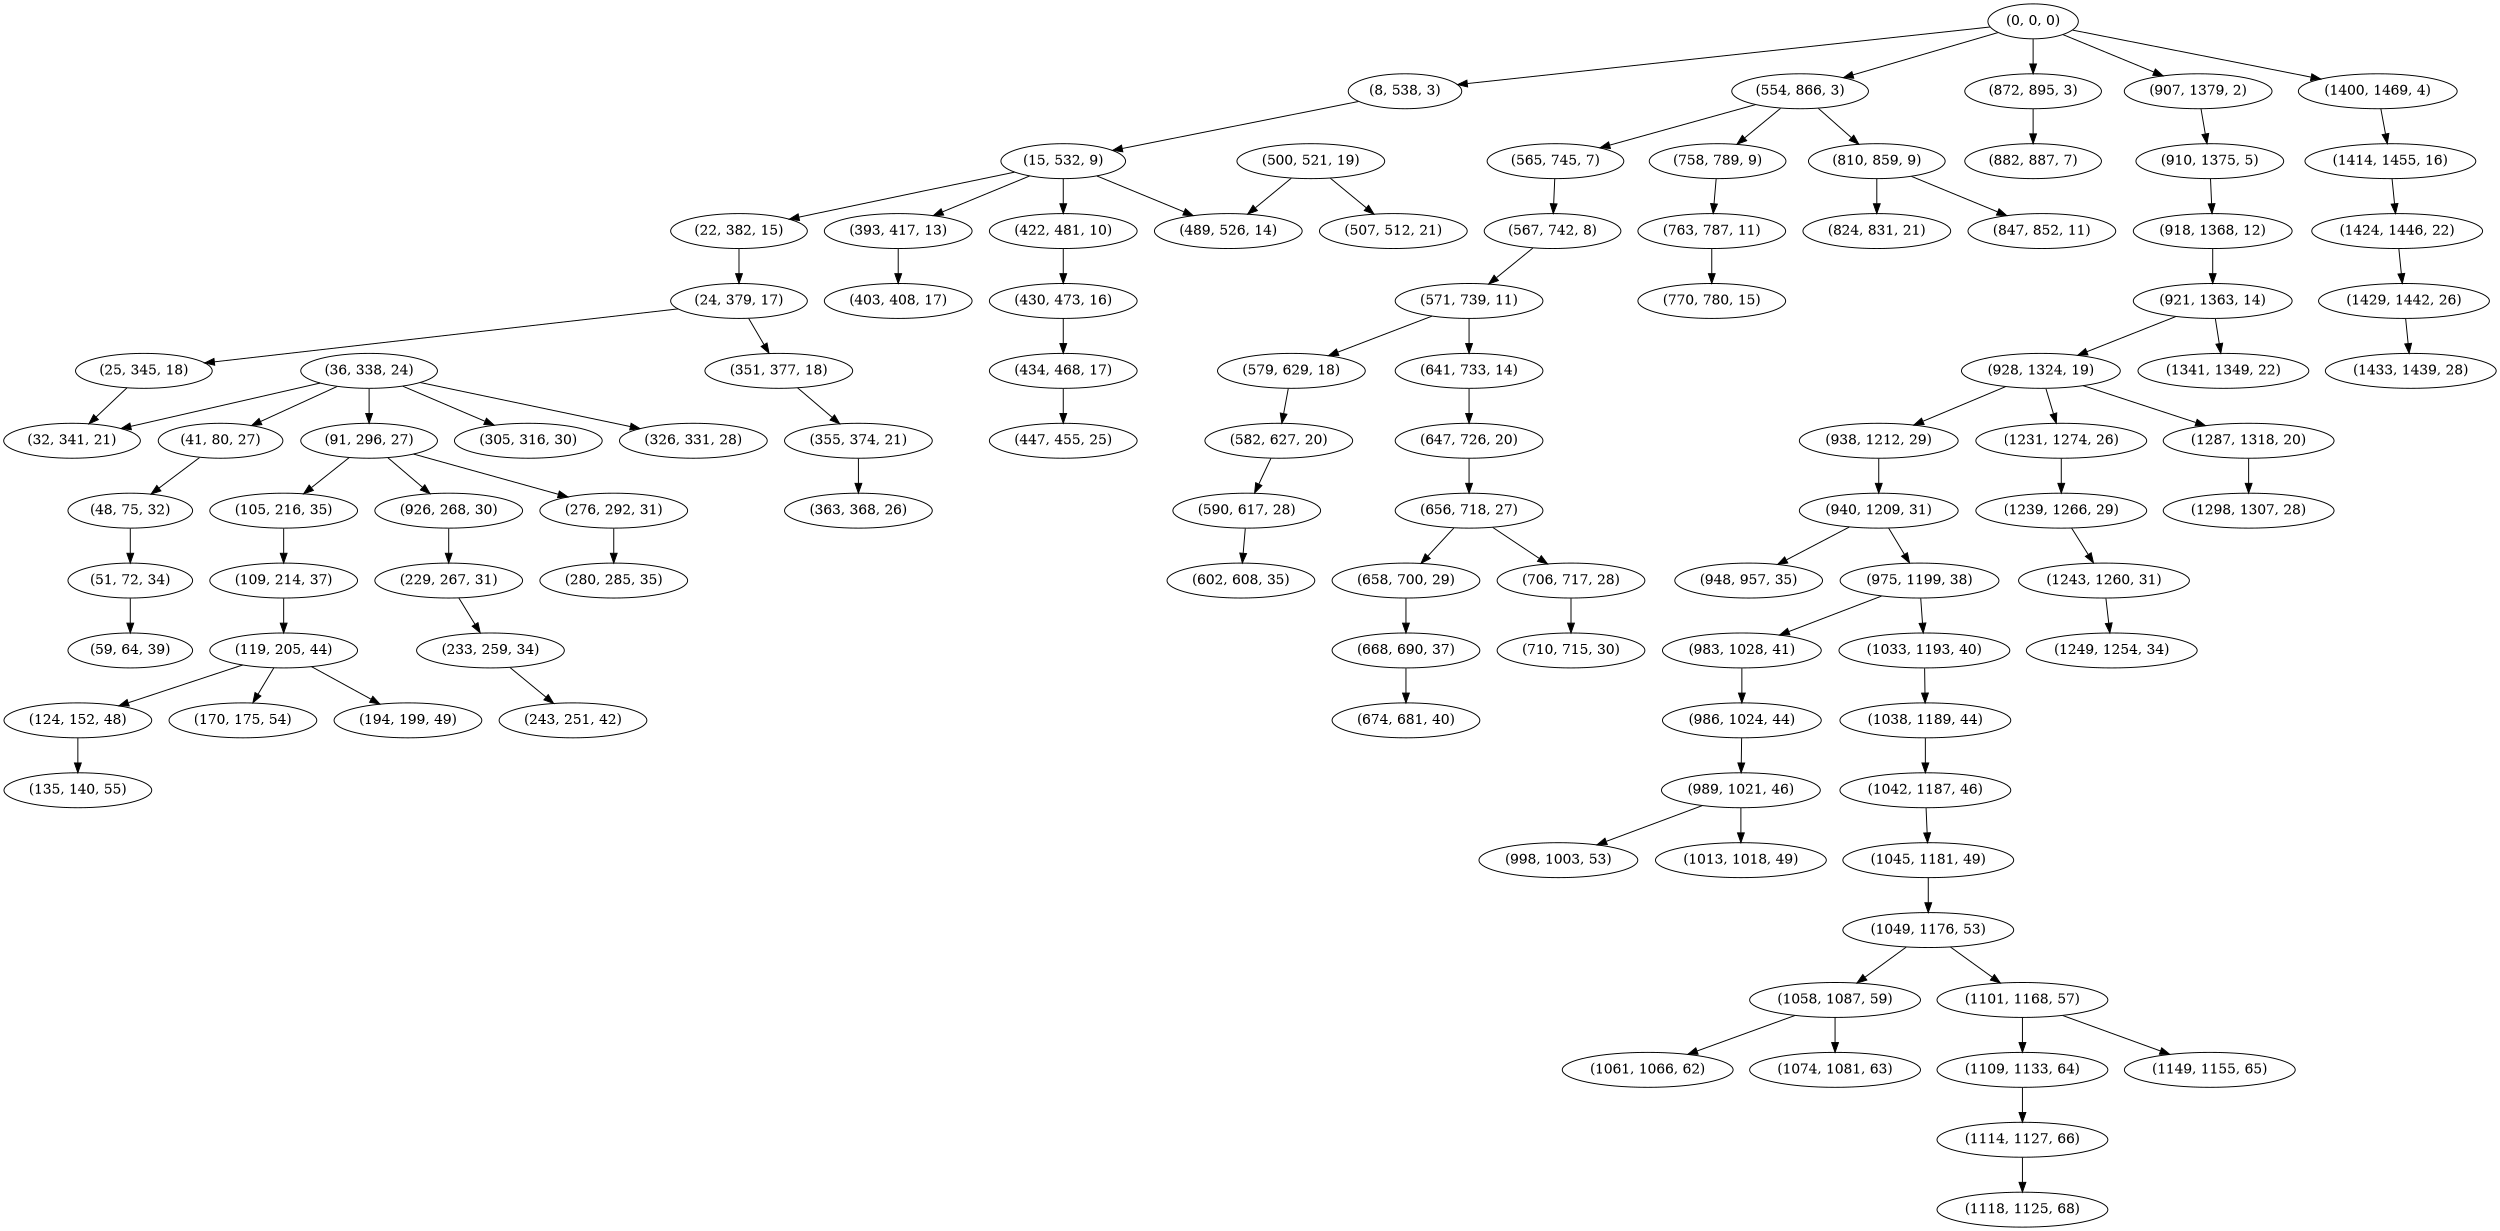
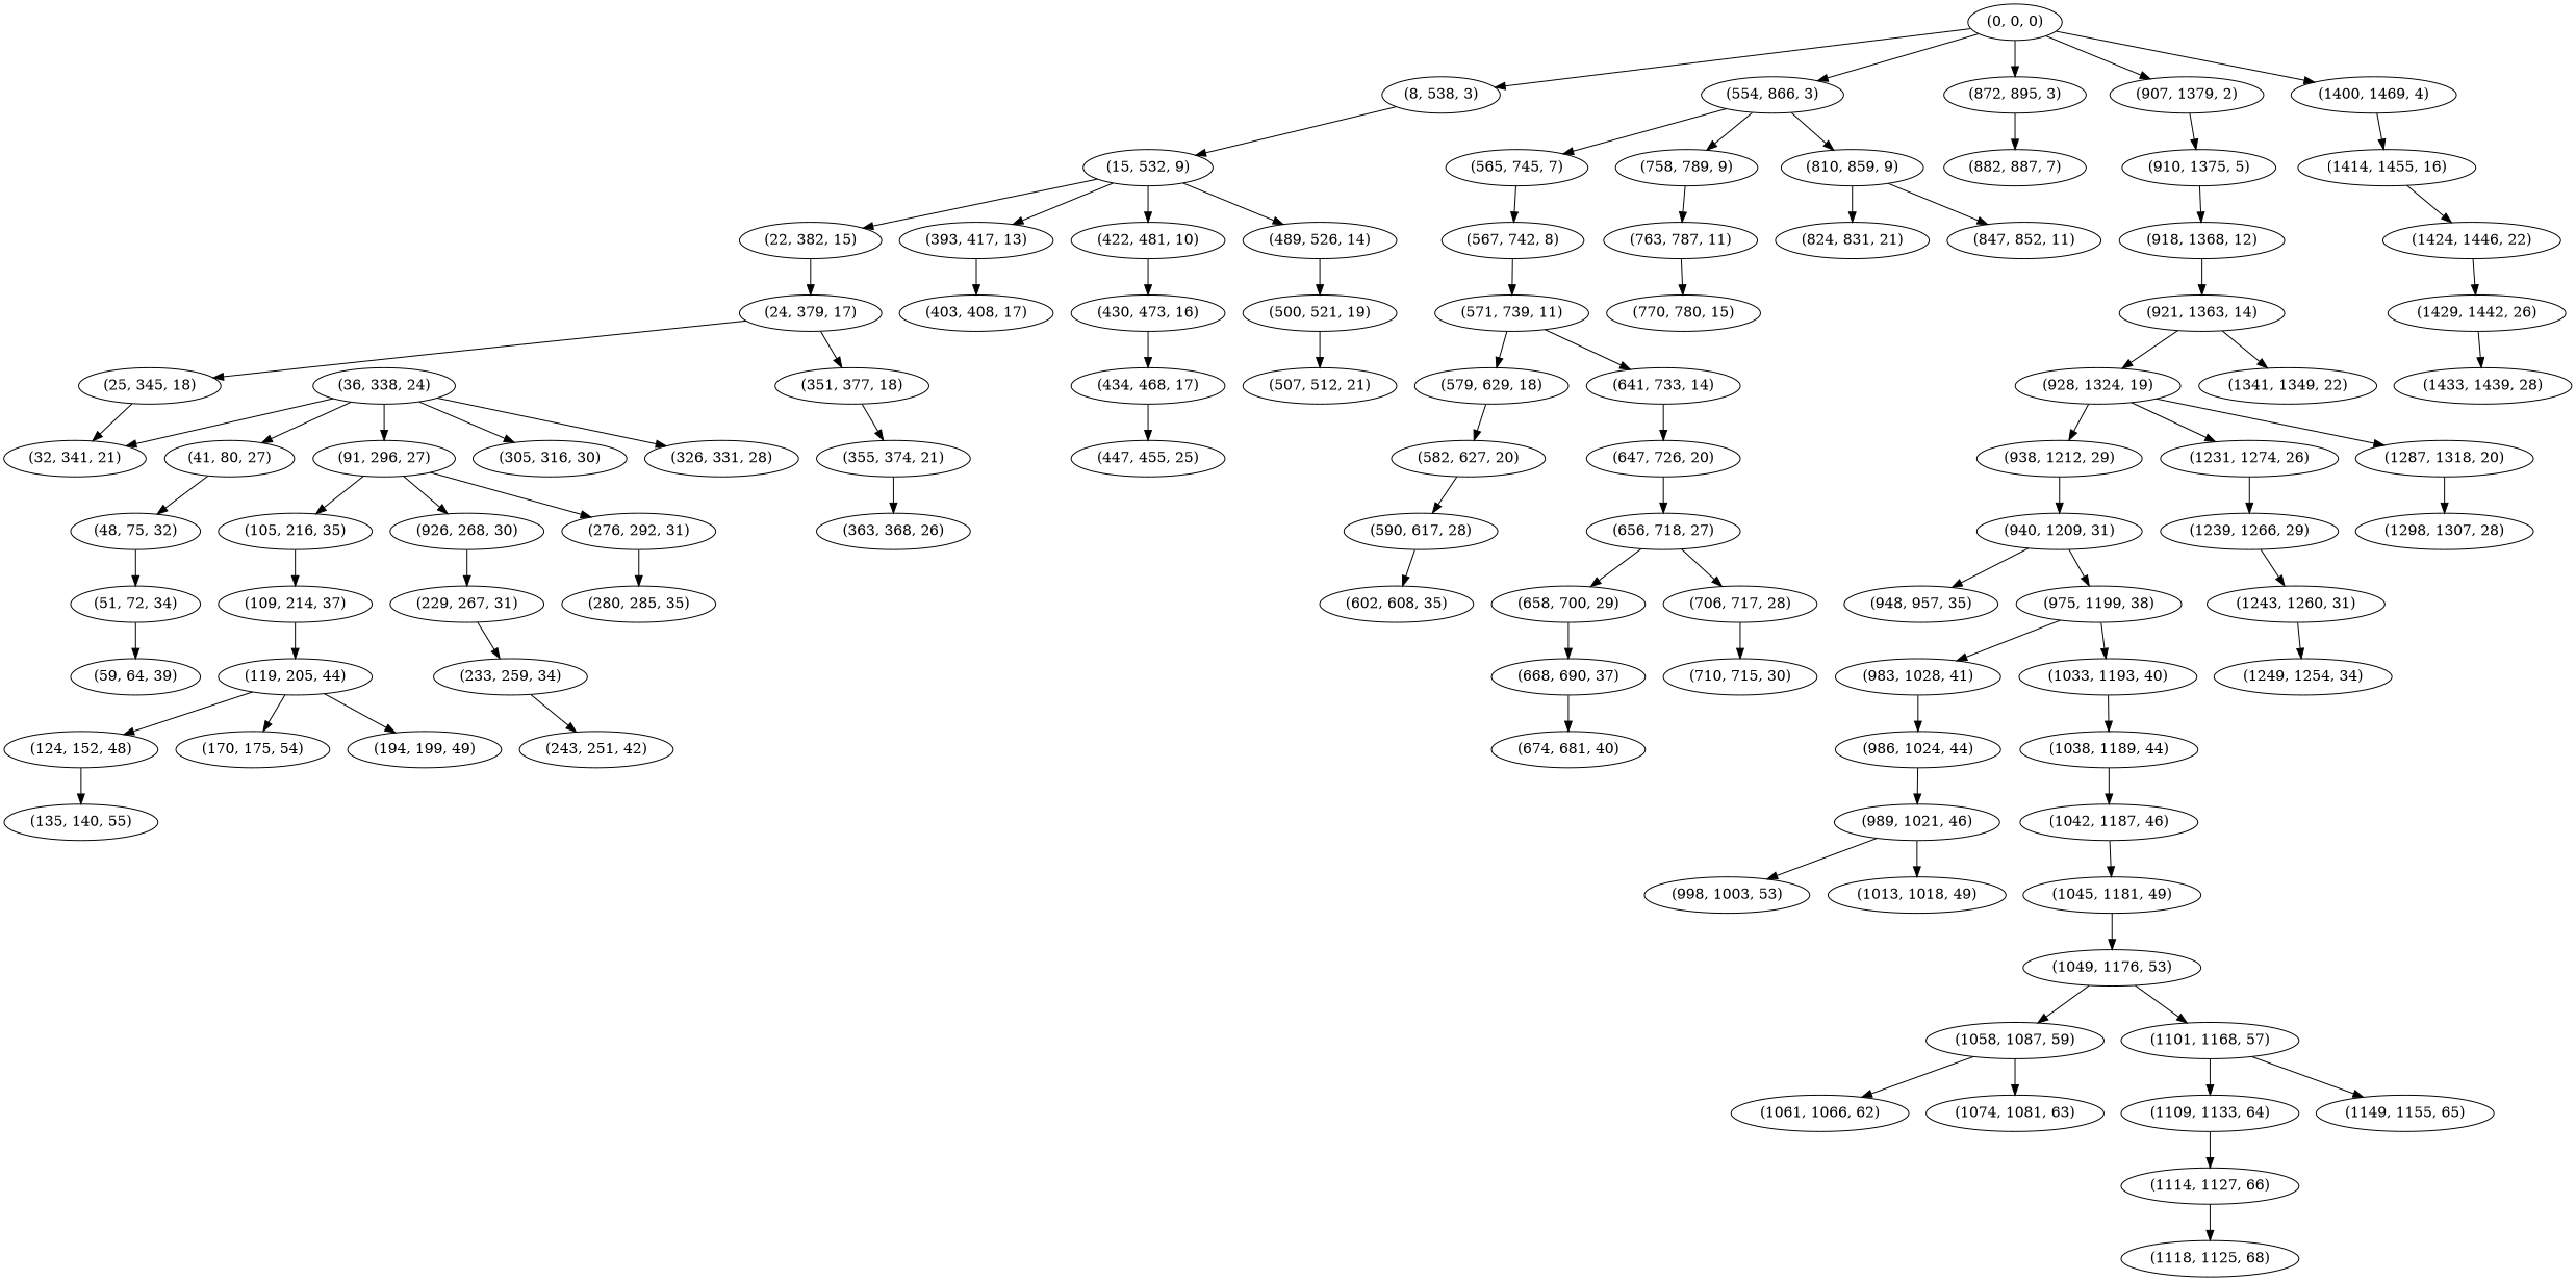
  digraph {
    "(0, 0, 0)"
    "(8, 538, 3)"
    "(554, 866, 3)"
    "(872, 895, 3)"
    "(907, 1379, 2)"
    "(1400, 1469, 4)"
    "(15, 532, 9)"
    "(565, 745, 7)"
    "(758, 789, 9)"
    "(810, 859, 9)"
    "(882, 887, 7)"
    "(910, 1375, 5)"
    "(1414, 1455, 16)"
    "(22, 382, 15)"
    "(393, 417, 13)"
    "(422, 481, 10)"
    "(489, 526, 14)"
    "(24, 379, 17)"
    "(403, 408, 17)"
    "(430, 473, 16)"
    "(500, 521, 19)"
    "(25, 345, 18)"
    "(351, 377, 18)"
    "(32, 341, 21)"
    "(355, 374, 21)"
    "(36, 338, 24)"
    "(41, 80, 27)"
    "(91, 296, 27)"
    "(305, 316, 30)"
    "(326, 331, 28)"
    "(48, 75, 32)"
    "(105, 216, 35)"
    n33 [label="(926, 268, 30)"]
    "(276, 292, 31)"
    "(51, 72, 34)"
    "(59, 64, 39)"
    "(109, 214, 37)"
    "(229, 267, 31)"
    "(280, 285, 35)"
    "(119, 205, 44)"
    "(124, 152, 48)"
    "(170, 175, 54)"
    "(194, 199, 49)"
    "(135, 140, 55)"
    "(233, 259, 34)"
    "(243, 251, 42)"
    "(363, 368, 26)"
    "(434, 468, 17)"
    "(447, 455, 25)"
    "(507, 512, 21)"
    "(567, 742, 8)"
    "(763, 787, 11)"
    "(824, 831, 21)"
    "(847, 852, 11)"
    "(571, 739, 11)"
    "(579, 629, 18)"
    "(641, 733, 14)"
    "(582, 627, 20)"
    "(647, 726, 20)"
    "(590, 617, 28)"
    "(602, 608, 35)"
    "(656, 718, 27)"
    "(658, 700, 29)"
    "(706, 717, 28)"
    "(668, 690, 37)"
    "(710, 715, 30)"
    "(674, 681, 40)"
    "(770, 780, 15)"
    "(918, 1368, 12)"
    "(921, 1363, 14)"
    "(928, 1324, 19)"
    "(1341, 1349, 22)"
    "(938, 1212, 29)"
    "(1231, 1274, 26)"
    "(1287, 1318, 20)"
    "(940, 1209, 31)"
    "(1239, 1266, 29)"
    "(1298, 1307, 28)"
    "(948, 957, 35)"
    "(975, 1199, 38)"
    "(983, 1028, 41)"
    "(1033, 1193, 40)"
    "(986, 1024, 44)"
    "(1038, 1189, 44)"
    "(989, 1021, 46)"
    "(998, 1003, 53)"
    "(1013, 1018, 49)"
    "(1042, 1187, 46)"
    "(1045, 1181, 49)"
    "(1049, 1176, 53)"
    "(1058, 1087, 59)"
    "(1101, 1168, 57)"
    "(1061, 1066, 62)"
    "(1074, 1081, 63)"
    "(1109, 1133, 64)"
    "(1149, 1155, 65)"
    "(1114, 1127, 66)"
    "(1118, 1125, 68)"
    "(1243, 1260, 31)"
    "(1249, 1254, 34)"
    "(1424, 1446, 22)"
    "(1429, 1442, 26)"
    "(1433, 1439, 28)"
    "(0, 0, 0)" -> "(8, 538, 3)"
    "(0, 0, 0)" -> "(554, 866, 3)"
    "(0, 0, 0)" -> "(872, 895, 3)"
    "(0, 0, 0)" -> "(907, 1379, 2)"
    "(0, 0, 0)" -> "(1400, 1469, 4)"
    "(8, 538, 3)" -> "(15, 532, 9)"
    "(554, 866, 3)" -> "(565, 745, 7)"
    "(554, 866, 3)" -> "(758, 789, 9)"
    "(554, 866, 3)" -> "(810, 859, 9)"
    "(872, 895, 3)" -> "(882, 887, 7)"
    "(907, 1379, 2)" -> "(910, 1375, 5)"
    "(1400, 1469, 4)" -> "(1414, 1455, 16)"
    "(15, 532, 9)" -> "(22, 382, 15)"
    "(15, 532, 9)" -> "(393, 417, 13)"
    "(15, 532, 9)" -> "(422, 481, 10)"
    "(15, 532, 9)" -> "(489, 526, 14)"
    "(565, 745, 7)" -> "(567, 742, 8)"
    "(758, 789, 9)" -> "(763, 787, 11)"
    "(810, 859, 9)" -> "(824, 831, 21)"
    "(810, 859, 9)" -> "(847, 852, 11)"
    "(910, 1375, 5)" -> "(918, 1368, 12)"
    "(1414, 1455, 16)" -> "(1424, 1446, 22)"
    "(22, 382, 15)" -> "(24, 379, 17)"
    "(393, 417, 13)" -> "(403, 408, 17)"
    "(422, 481, 10)" -> "(430, 473, 16)"
-   "(500, 521, 19)" -> "(489, 526, 14)"
+   "(489, 526, 14)" -> "(500, 521, 19)"
    "(24, 379, 17)" -> "(25, 345, 18)"
    "(24, 379, 17)" -> "(351, 377, 18)"
    "(430, 473, 16)" -> "(434, 468, 17)"
    "(500, 521, 19)" -> "(507, 512, 21)"
    "(25, 345, 18)" -> "(32, 341, 21)"
    "(351, 377, 18)" -> "(355, 374, 21)"
    "(355, 374, 21)" -> "(363, 368, 26)"
    "(36, 338, 24)" -> "(32, 341, 21)"
    "(36, 338, 24)" -> "(41, 80, 27)"
    "(36, 338, 24)" -> "(91, 296, 27)"
    "(36, 338, 24)" -> "(305, 316, 30)"
    "(36, 338, 24)" -> "(326, 331, 28)"
    "(41, 80, 27)" -> "(48, 75, 32)"
    "(91, 296, 27)" -> "(105, 216, 35)"
    "(91, 296, 27)" -> n33
    "(91, 296, 27)" -> "(276, 292, 31)"
    "(48, 75, 32)" -> "(51, 72, 34)"
    "(105, 216, 35)" -> "(109, 214, 37)"
    n33 -> "(229, 267, 31)"
    "(276, 292, 31)" -> "(280, 285, 35)"
    "(51, 72, 34)" -> "(59, 64, 39)"
    "(109, 214, 37)" -> "(119, 205, 44)"
    "(229, 267, 31)" -> "(233, 259, 34)"
    "(119, 205, 44)" -> "(124, 152, 48)"
    "(119, 205, 44)" -> "(170, 175, 54)"
    "(119, 205, 44)" -> "(194, 199, 49)"
    "(124, 152, 48)" -> "(135, 140, 55)"
    "(233, 259, 34)" -> "(243, 251, 42)"
    "(434, 468, 17)" -> "(447, 455, 25)"
    "(567, 742, 8)" -> "(571, 739, 11)"
    "(763, 787, 11)" -> "(770, 780, 15)"
    "(571, 739, 11)" -> "(579, 629, 18)"
    "(571, 739, 11)" -> "(641, 733, 14)"
    "(579, 629, 18)" -> "(582, 627, 20)"
    "(641, 733, 14)" -> "(647, 726, 20)"
    "(582, 627, 20)" -> "(590, 617, 28)"
    "(647, 726, 20)" -> "(656, 718, 27)"
    "(590, 617, 28)" -> "(602, 608, 35)"
    "(656, 718, 27)" -> "(658, 700, 29)"
    "(656, 718, 27)" -> "(706, 717, 28)"
    "(658, 700, 29)" -> "(668, 690, 37)"
    "(706, 717, 28)" -> "(710, 715, 30)"
    "(668, 690, 37)" -> "(674, 681, 40)"
    "(918, 1368, 12)" -> "(921, 1363, 14)"
    "(921, 1363, 14)" -> "(928, 1324, 19)"
    "(921, 1363, 14)" -> "(1341, 1349, 22)"
    "(928, 1324, 19)" -> "(938, 1212, 29)"
    "(928, 1324, 19)" -> "(1231, 1274, 26)"
    "(928, 1324, 19)" -> "(1287, 1318, 20)"
    "(938, 1212, 29)" -> "(940, 1209, 31)"
    "(1231, 1274, 26)" -> "(1239, 1266, 29)"
    "(1287, 1318, 20)" -> "(1298, 1307, 28)"
    "(940, 1209, 31)" -> "(948, 957, 35)"
    "(940, 1209, 31)" -> "(975, 1199, 38)"
    "(1239, 1266, 29)" -> "(1243, 1260, 31)"
    "(975, 1199, 38)" -> "(983, 1028, 41)"
    "(975, 1199, 38)" -> "(1033, 1193, 40)"
    "(983, 1028, 41)" -> "(986, 1024, 44)"
    "(1033, 1193, 40)" -> "(1038, 1189, 44)"
    "(986, 1024, 44)" -> "(989, 1021, 46)"
    "(1038, 1189, 44)" -> "(1042, 1187, 46)"
    "(989, 1021, 46)" -> "(998, 1003, 53)"
    "(989, 1021, 46)" -> "(1013, 1018, 49)"
    "(1042, 1187, 46)" -> "(1045, 1181, 49)"
    "(1045, 1181, 49)" -> "(1049, 1176, 53)"
    "(1049, 1176, 53)" -> "(1058, 1087, 59)"
    "(1049, 1176, 53)" -> "(1101, 1168, 57)"
    "(1058, 1087, 59)" -> "(1061, 1066, 62)"
    "(1058, 1087, 59)" -> "(1074, 1081, 63)"
    "(1101, 1168, 57)" -> "(1109, 1133, 64)"
    "(1101, 1168, 57)" -> "(1149, 1155, 65)"
    "(1109, 1133, 64)" -> "(1114, 1127, 66)"
    "(1114, 1127, 66)" -> "(1118, 1125, 68)"
    "(1243, 1260, 31)" -> "(1249, 1254, 34)"
    "(1424, 1446, 22)" -> "(1429, 1442, 26)"
    "(1429, 1442, 26)" -> "(1433, 1439, 28)"
  }
